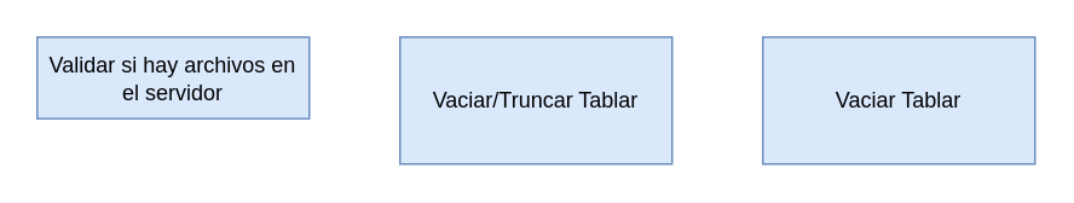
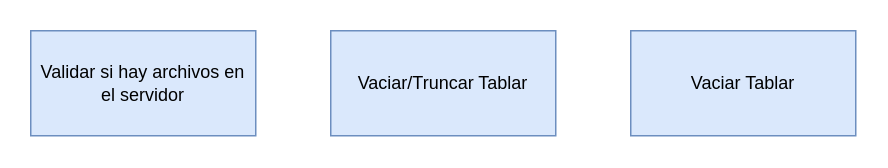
  <mxCell id="0" />
  <mxCell id="1" parent="0" />
  <mxCell id="2" value="Vaciar/Truncar Tablar" style="rounded=0;whiteSpace=wrap;html=1;fillColor=#dae8fc;strokeColor=#6c8ebf;" vertex="1" parent="1"><mxGeometry x="220" y="20" width="150" height="70" as="geometry" /></mxCell>
- <mxCell id="3" value="Validar si hay archivos en el servidor" style="rounded=0;whiteSpace=wrap;html=1;fillColor=#dae8fc;strokeColor=#6c8ebf;" vertex="1" parent="1"><mxGeometry x="20" y="20" width="150" height="45" as="geometry" /></mxCell>
+ <mxCell id="3" value="Validar si hay archivos en el servidor" style="rounded=0;whiteSpace=wrap;html=1;fillColor=#dae8fc;strokeColor=#6c8ebf;" vertex="1" parent="1"><mxGeometry x="20" y="20" width="150" height="70" as="geometry" /></mxCell>
  <mxCell id="4" value="Vaciar Tablar" style="rounded=0;whiteSpace=wrap;html=1;fillColor=#dae8fc;strokeColor=#6c8ebf;" vertex="1" parent="1"><mxGeometry x="420" y="20" width="150" height="70" as="geometry" /></mxCell>
